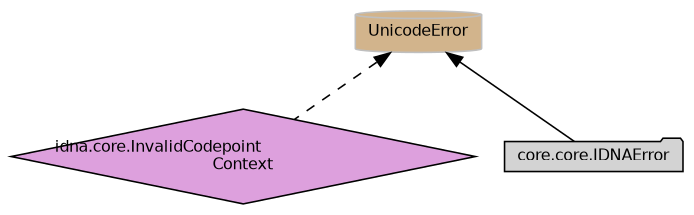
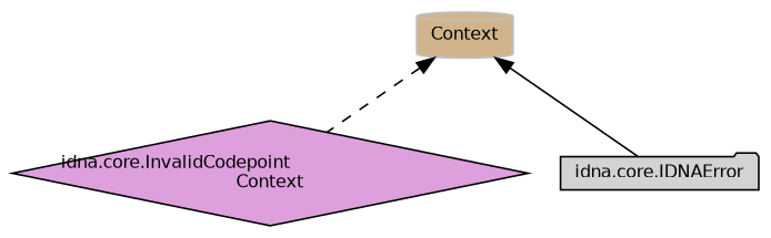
  digraph {
    node [color=black fontname=Helvetica fontsize=10 style=filled]
    edge [color=black dir=back fontname=Helvetica fontsize=10 labelfontname=Helvetica labelfontsize=10]
    n1 [fillcolor=plum fontcolor=black height=0.2 label="idna.core.InvalidCodepoint\lContext" shape=diamond width=0.4]
-   n2 [fillcolor=lightgrey height=0.2 label="core.core.IDNAError" shape=folder width=0.4]
-   n3 [color=grey75 fillcolor=tan height=0.2 label=UnicodeError shape=cylinder width=0.4]
+   n2 [fillcolor=lightgrey height=0.2 label="idna.core.IDNAError" shape=folder width=0.4]
+   n3 [color=grey75 fillcolor=tan height=0.2 label=Context shape=cylinder width=0.4]
    n3 -> n1 [style=dashed]
    n3 -> n2 [style=solid]
  }
